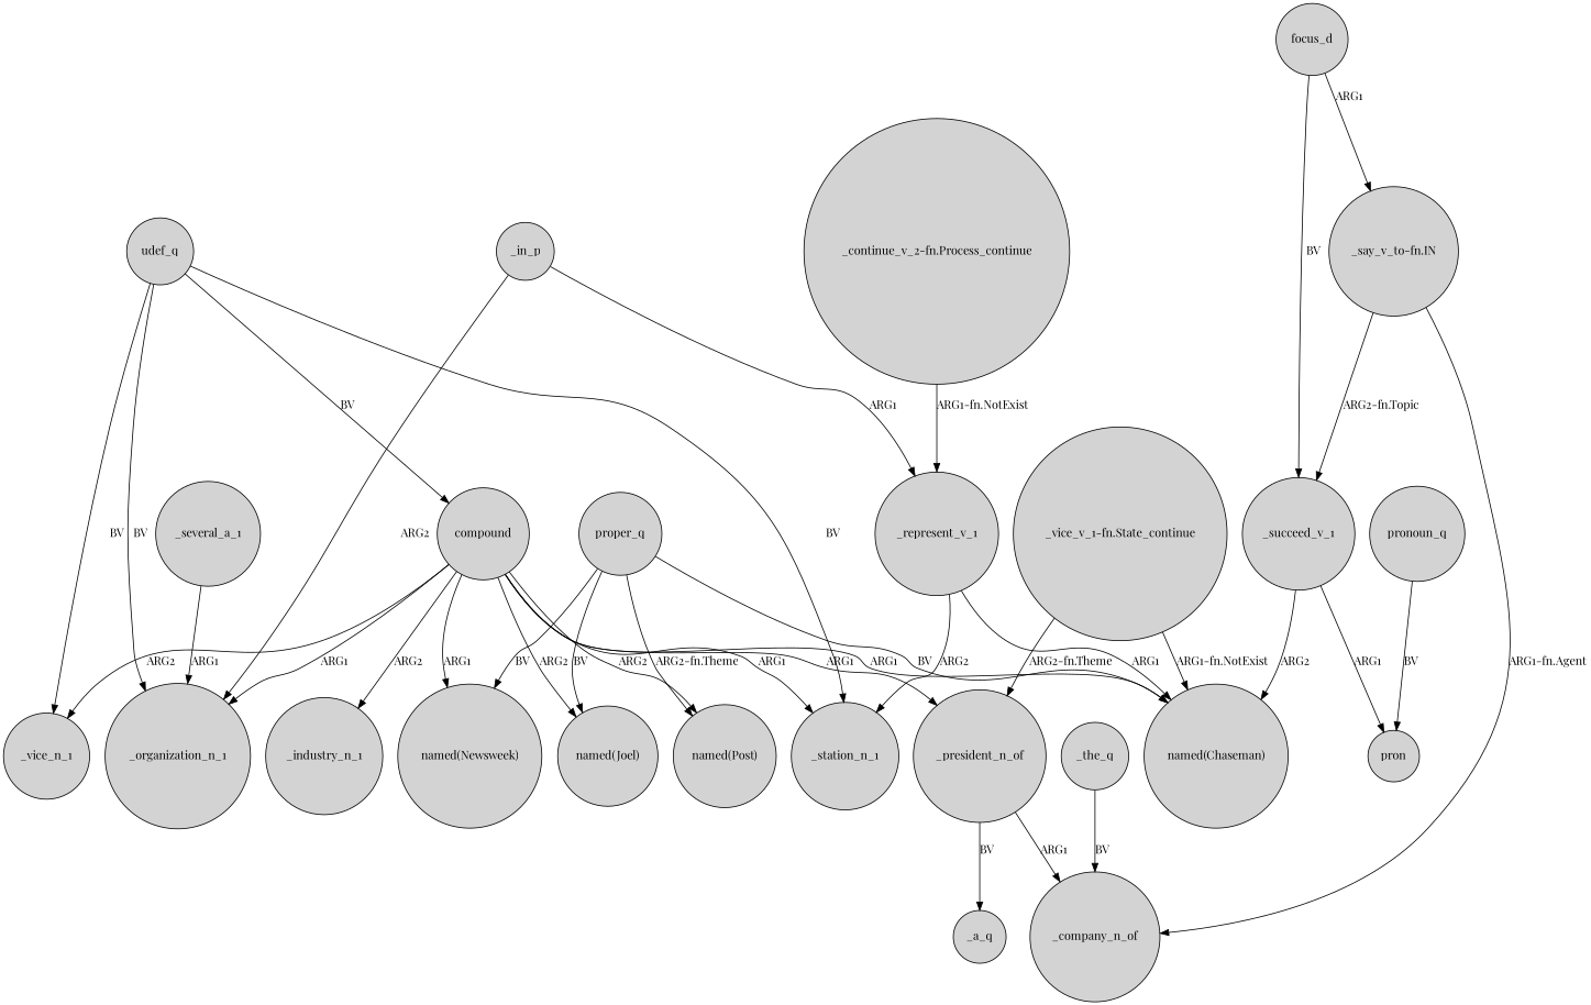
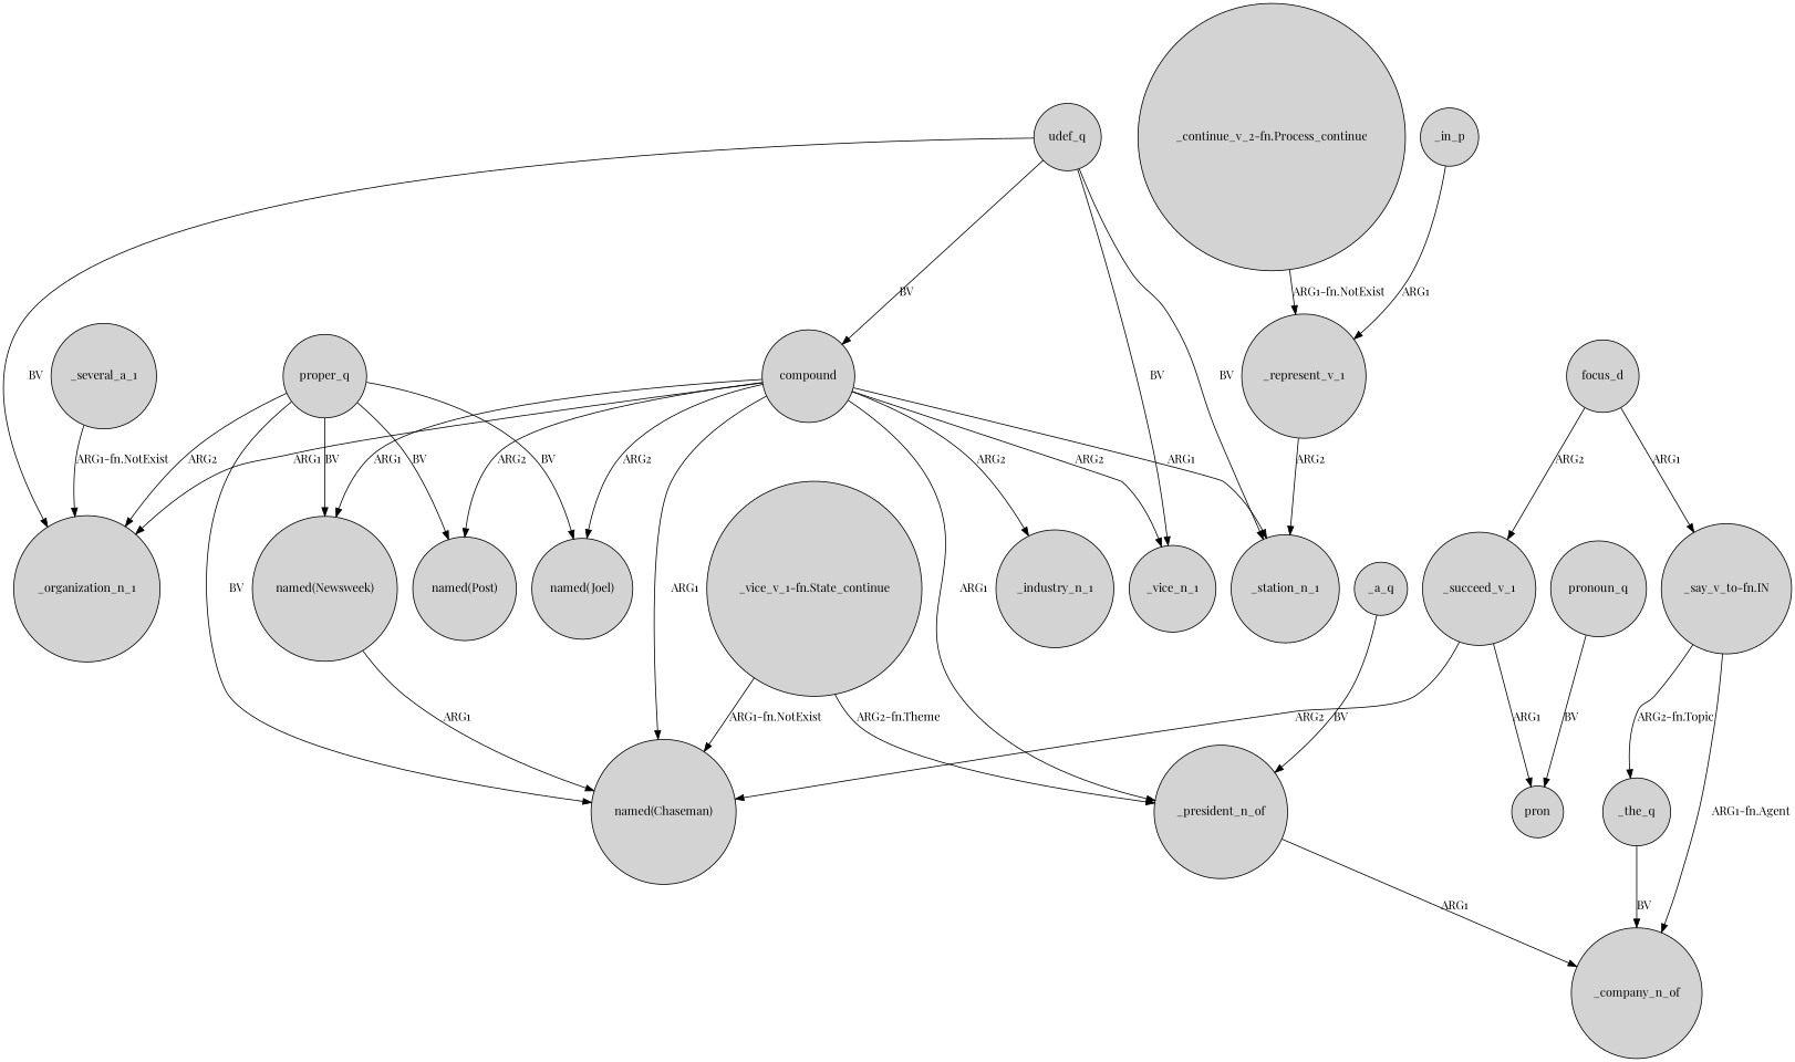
  digraph {
    fontname="Playfair Display"
    node [fontname="Playfair Display" shape=circle style=filled]
    edge [fontname="Playfair Display"]
    compound
    _vice_n_1
    "named(Post)"
    _organization_n_1
    "named(Chaseman)"
    "named(Newsweek)"
    "named(Joel)"
    _station_n_1
    _president_n_of
    _industry_n_1
    _company_n_of
    proper_q
    focus_d
    _succeed_v_1
    "_say_v_to-fn.IN"
    pron
    "_continue_v_2-fn.Process_continue"
    _represent_v_1
    _several_a_1
    udef_q
    _the_q
    pronoun_q
    n23 [label="_vice_v_1-fn.State_continue"]
    _a_q
    _in_p
    compound -> _vice_n_1 [label=ARG2]
    compound -> "named(Post)" [label=ARG2]
    compound -> _organization_n_1 [label=ARG1]
    compound -> "named(Chaseman)" [label=ARG1]
    compound -> "named(Newsweek)" [label=ARG1]
    compound -> "named(Joel)" [label=ARG2]
    compound -> _station_n_1 [label=ARG1]
    compound -> _president_n_of [label=ARG1]
    compound -> _industry_n_1 [label=ARG2]
    _president_n_of -> _company_n_of [label=ARG1]
-   proper_q -> "named(Post)" [label="ARG2-fn.Theme"]
+   proper_q -> "named(Post)" [label=BV]
    proper_q -> "named(Chaseman)" [label=BV]
    proper_q -> "named(Newsweek)" [label=BV]
    proper_q -> "named(Joel)" [label=BV]
-   focus_d -> _succeed_v_1 [label=BV]
+   focus_d -> _succeed_v_1 [label=ARG2]
    focus_d -> "_say_v_to-fn.IN" [label=ARG1]
    _succeed_v_1 -> "named(Chaseman)" [label=ARG2]
    _succeed_v_1 -> pron [label=ARG1]
    "_say_v_to-fn.IN" -> _company_n_of [label="ARG1-fn.Agent"]
-   "_say_v_to-fn.IN" -> _succeed_v_1 [label="ARG2-fn.Topic"]
+   "_say_v_to-fn.IN" -> _the_q [label="ARG2-fn.Topic"]
    "_continue_v_2-fn.Process_continue" -> _represent_v_1 [label="ARG1-fn.NotExist"]
-   _represent_v_1 -> "named(Chaseman)" [label=ARG1]
+   "named(Newsweek)" -> "named(Chaseman)" [label=ARG1]
    _represent_v_1 -> _station_n_1 [label=ARG2]
-   _several_a_1 -> _organization_n_1 [label=ARG1]
+   _several_a_1 -> _organization_n_1 [label="ARG1-fn.NotExist"]
    udef_q -> compound [label=BV]
    udef_q -> _vice_n_1 [label=BV]
    udef_q -> _organization_n_1 [label=BV]
    udef_q -> _station_n_1 [label=BV]
    _the_q -> _company_n_of [label=BV]
    pronoun_q -> pron [label=BV]
    n23 -> "named(Chaseman)" [label="ARG1-fn.NotExist"]
    n23 -> _president_n_of [label="ARG2-fn.Theme"]
-   _president_n_of -> _a_q [label=BV]
-   _in_p -> _organization_n_1 [label=ARG2]
+   _a_q -> _president_n_of [label=BV]
+   proper_q -> _organization_n_1 [label=ARG2]
    _in_p -> _represent_v_1 [label=ARG1]
  }
